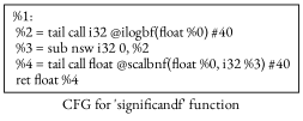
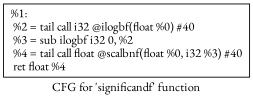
  digraph {
    label="CFG for 'significandf' function"
    rankdir=LR
    fontname="EB Garamond"
-   n1 [label="{%1:\l  %2 = tail call i32 @ilogbf(float %0) #40\l  %3 = sub nsw i32 0, %2\l  %4 = tail call float @scalbnf(float %0, i32 %3) #40\l  ret float %4\l}" shape=record fontname="EB Garamond"]
+   n1 [label="{%1:\l  %2 = tail call i32 @ilogbf(float %0) #40\l  %3 = sub ilogbf i32 0, %2\l  %4 = tail call float @scalbnf(float %0, i32 %3) #40\l  ret float %4\l}" shape=record fontname="EB Garamond"]
  }
